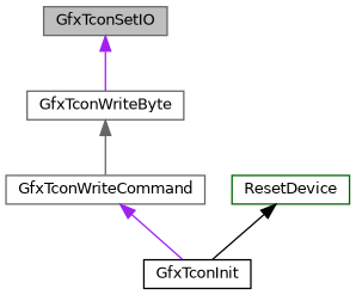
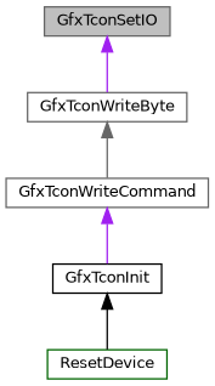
  digraph {
    rankdir=TB
    node [color=gray40 fillcolor=white fontname=Helvetica fontsize=10 shape=record style=filled]
    edge [color=purple dir=back fontname=Helvetica fontsize=10 labelfontname=Helvetica labelfontsize=10 style=solid]
    n1 [fillcolor=grey75 fontcolor=black height=0.2 label=GfxTconSetIO width=0.4]
    n2 [height=0.2 label=GfxTconWriteByte width=0.4]
    n3 [height=0.2 label=GfxTconWriteCommand width=0.4]
    n4 [color=black height=0.2 label=GfxTconInit width=0.4]
    n5 [color=darkgreen height=0.2 label=ResetDevice width=0.4]
    n1 -> n2
    n2 -> n3 [color=gray40]
    n3 -> n4
-   n5 -> n4 [color=black]
+   n4 -> n5 [color=black]
  }
